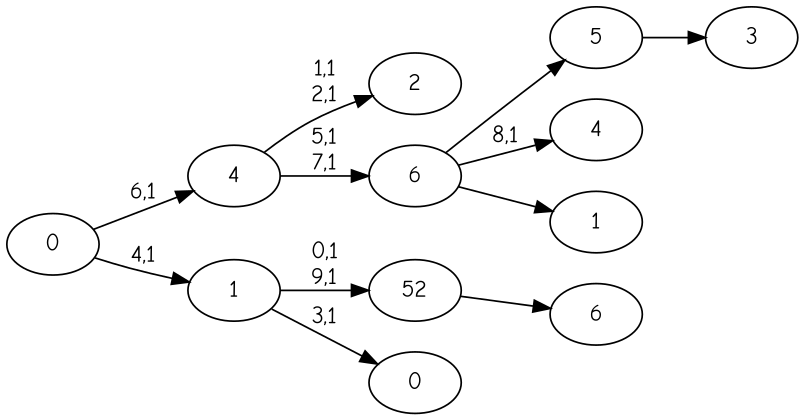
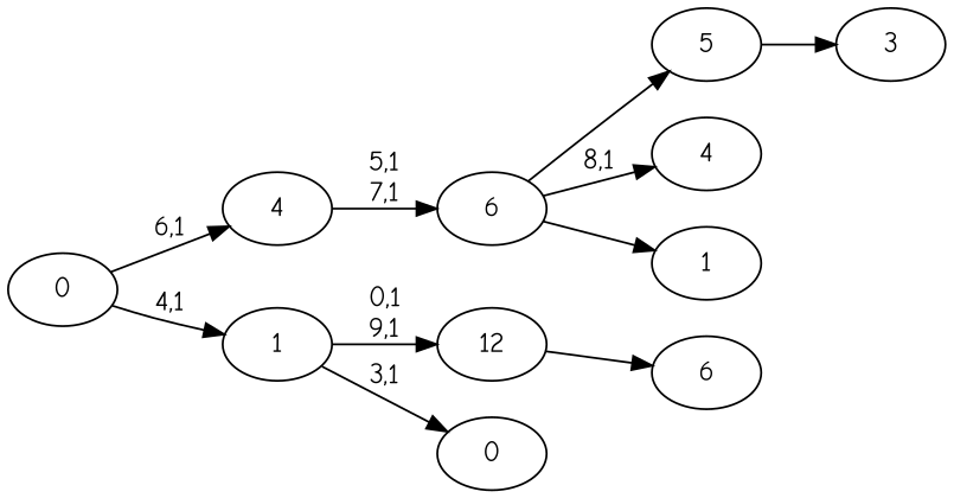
  digraph {
    fontname="Comic Neue"
    rankdir=LR
    node [fontname="Comic Neue"]
    edge [fontname="Comic Neue"]
    n1 [label=6]
    n2 [label=5]
    n3 [label=3]
    n4 [label=4]
-   12 [label=52]
-   n6 [label=2]
+   12
    n7 [label=1]
    6
    4
    n10 [label=0]
    1
    0
    n2 -> n3
    12 -> n1
    6 -> n2
    6 -> n4 [label="8,1"]
    6 -> n7
-   4 -> n6 [label="1,1\n2,1"]
    4 -> 6 [label="5,1\n7,1"]
    1 -> 12 [label="0,1\n9,1"]
    1 -> n10 [label="3,1"]
    0 -> 4 [label="6,1"]
    0 -> 1 [label="4,1"]
  }
